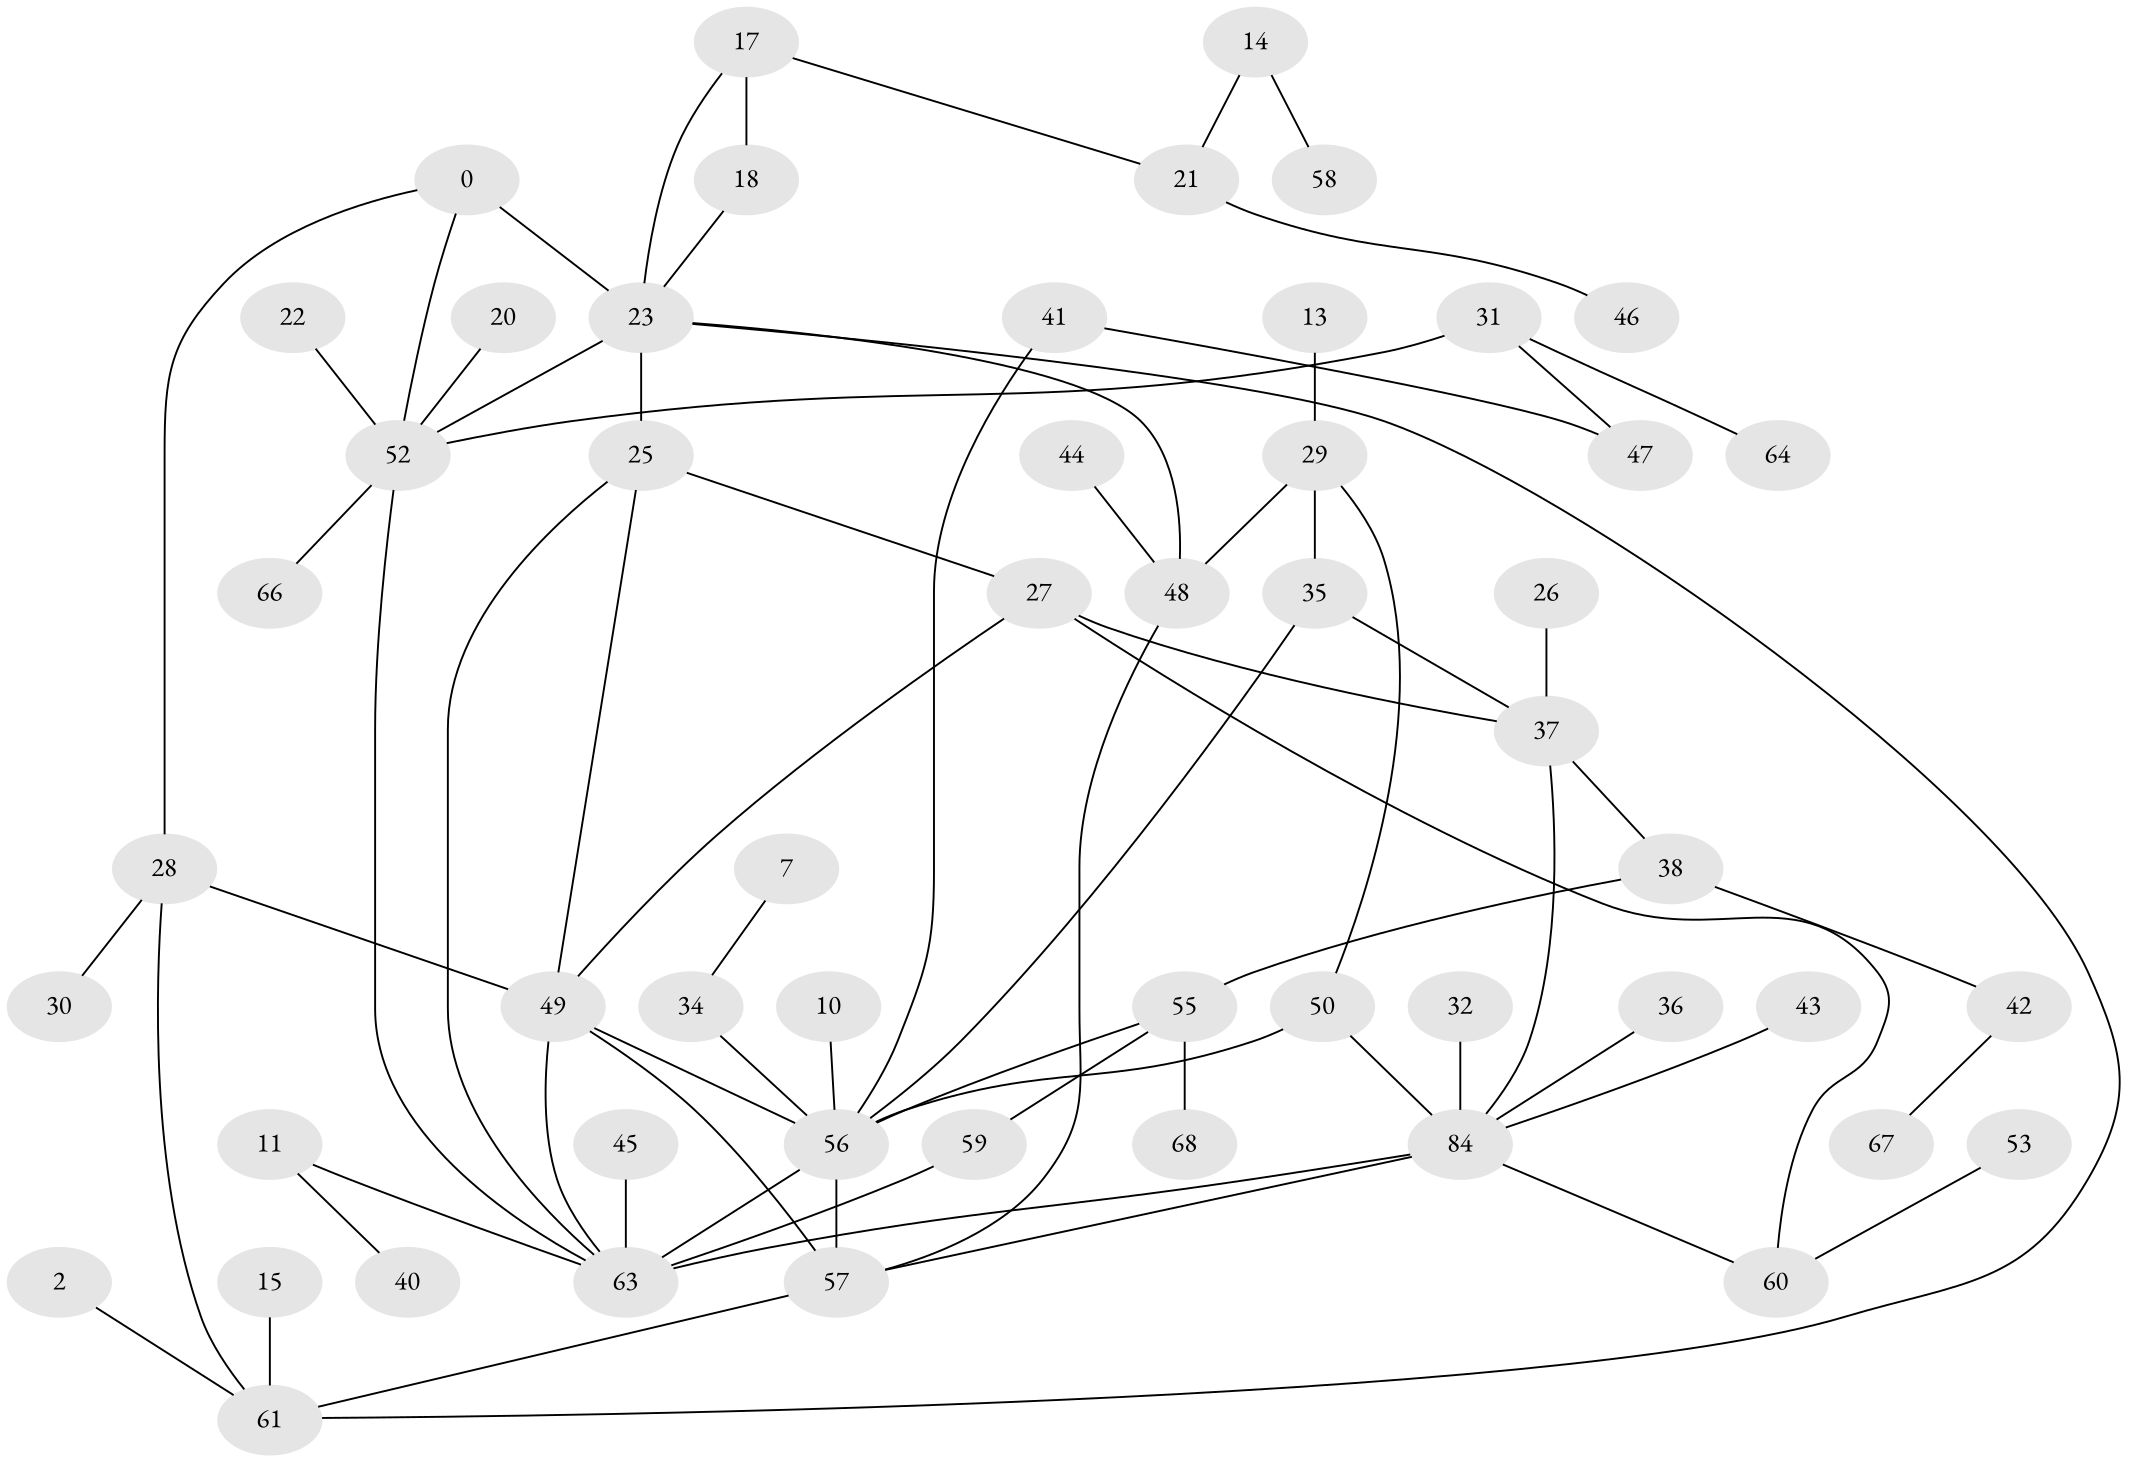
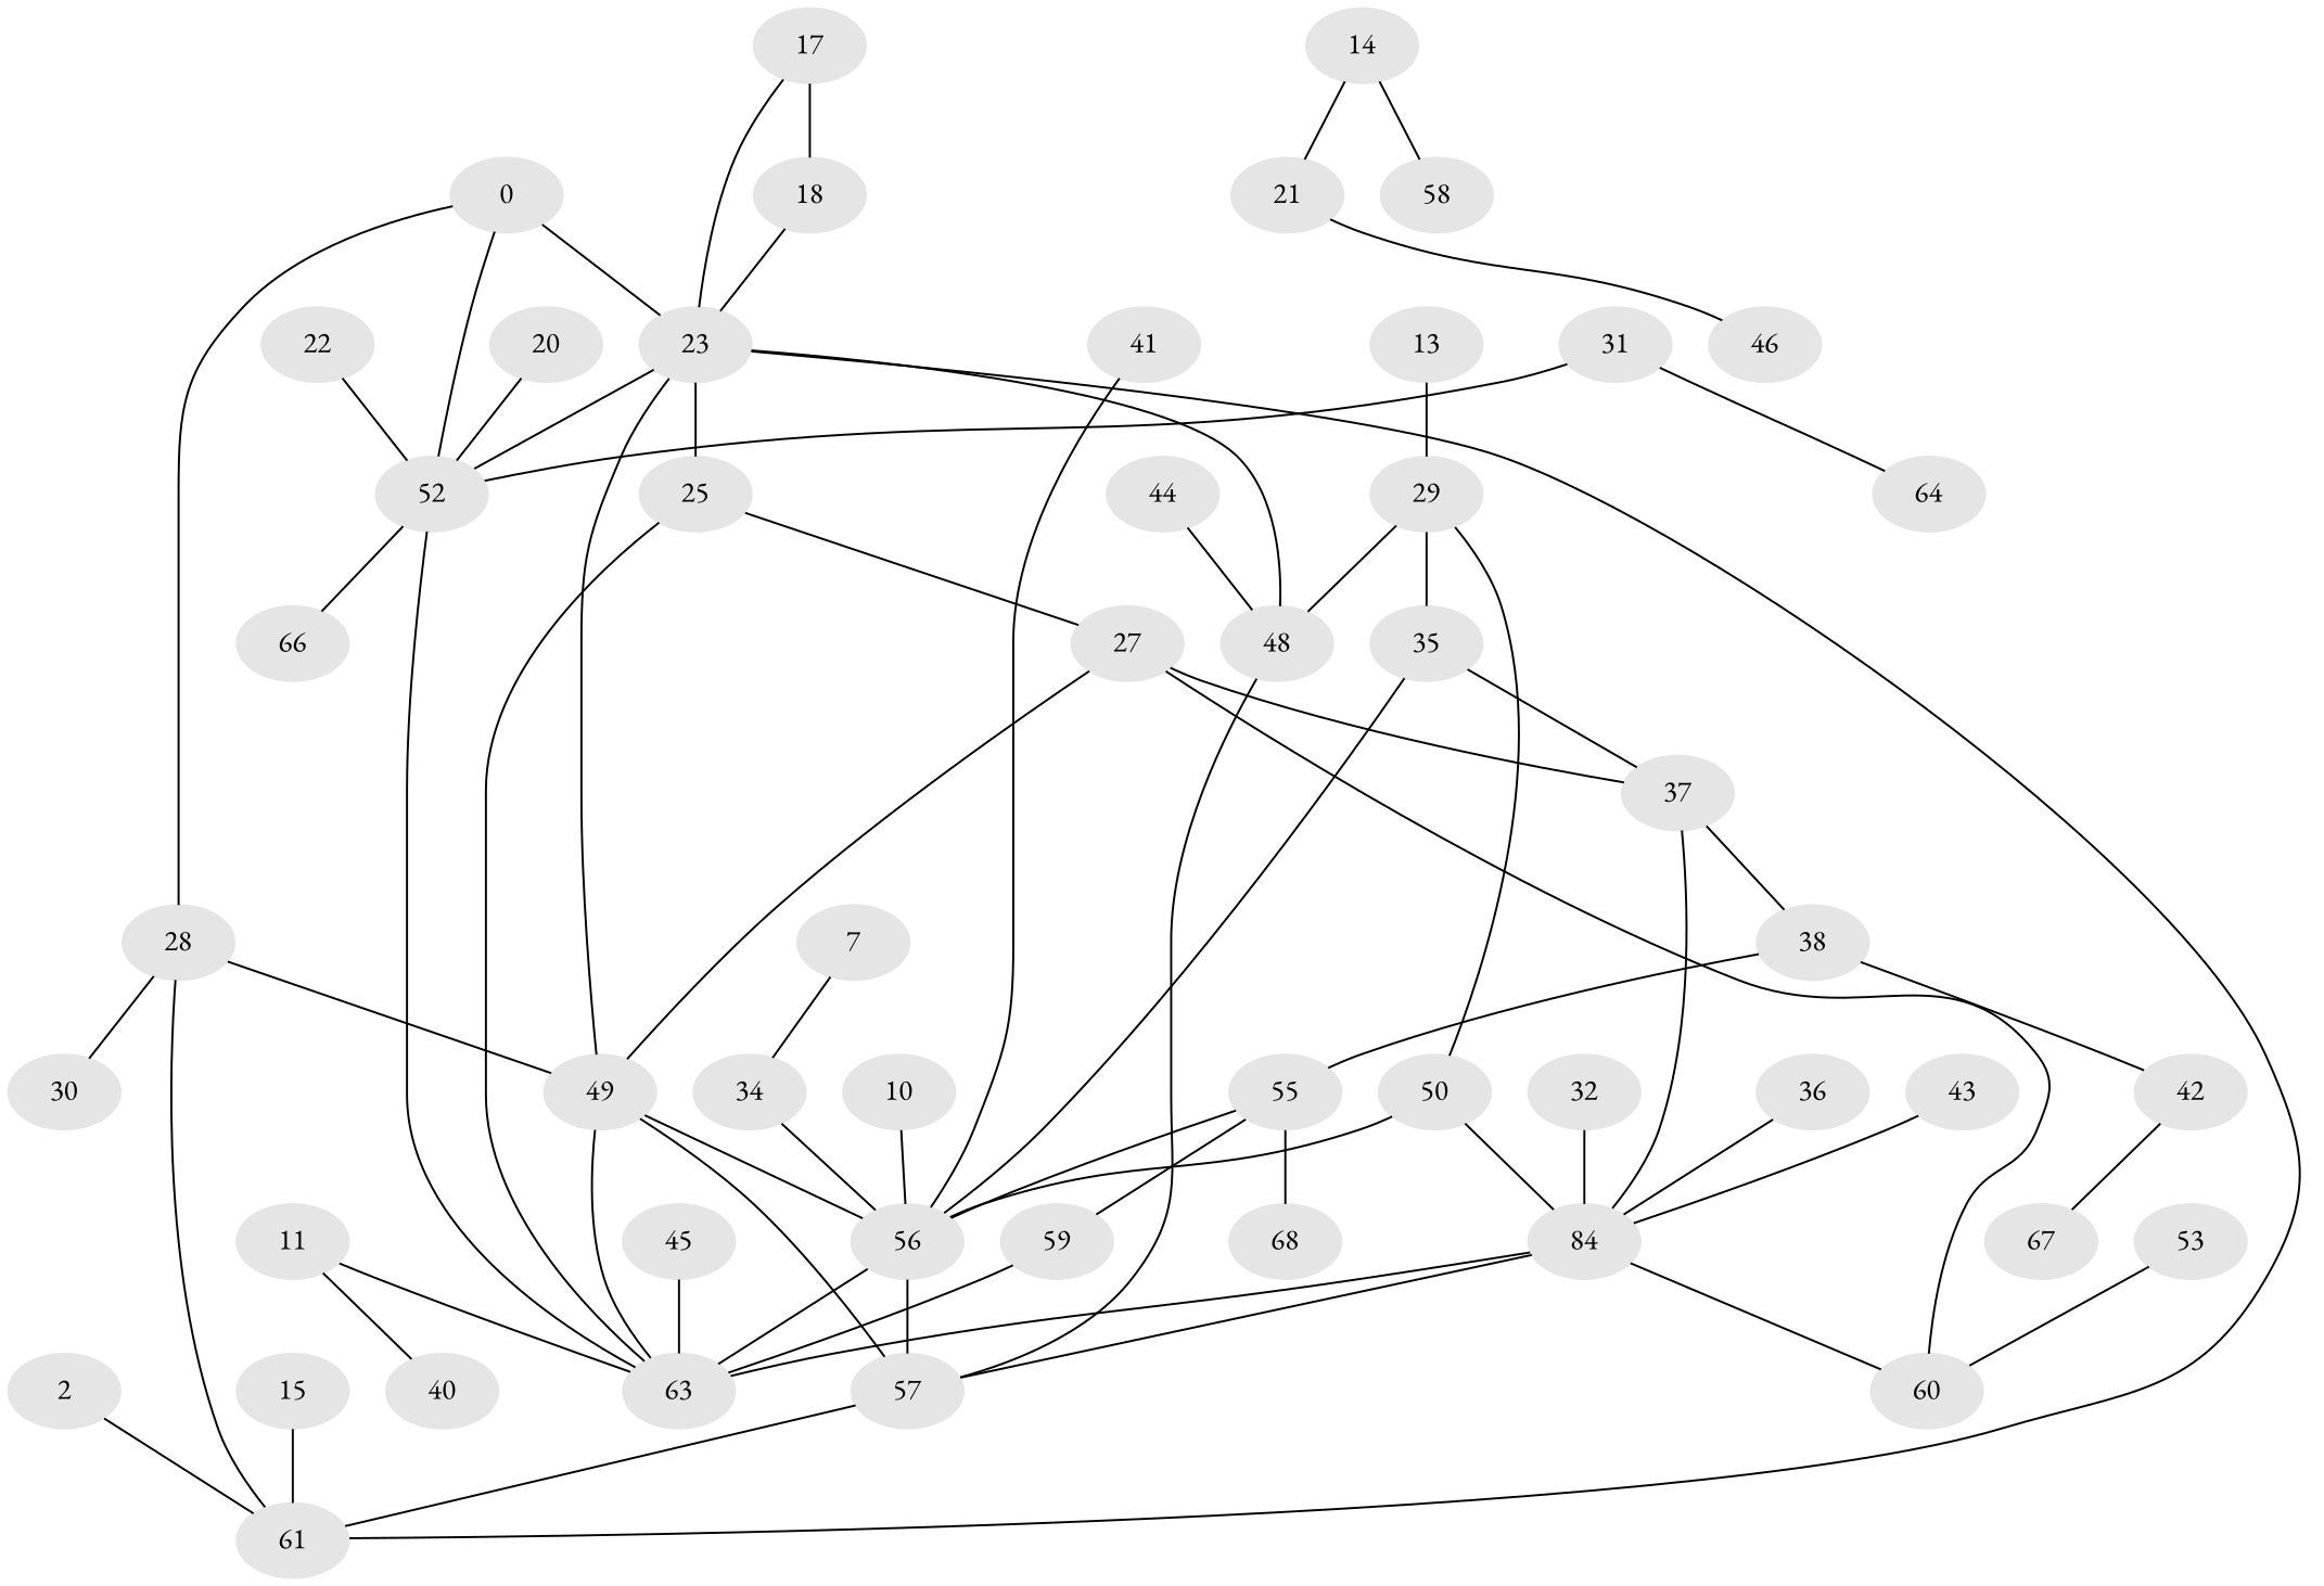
  graph {
    fontname="EB Garamond"
    node [color=gray90 fontname="EB Garamond" style=filled]
    edge [fontname="EB Garamond" weight=1.0]
    n1 [label=0]
    23
    28
    52
    61
    25
    48
    49
    30
    63
    66
    2
    7
    34
    56
    10
    57
    11
    40
    13
    29
    35
    50
    14
    21
    58
    46
    15
    17
    18
    20
    22
    27
-   26
    37
    n36 [label=84]
    38
    60
    31
-   47
    64
    32
    36
    42
    55
    67
    59
    68
    41
    43
    44
    45
    53
    n1 -- 23 [weight=2.0]
    n1 -- 28
    n1 -- 52
    23 -- 52
    23 -- 61
    23 -- 25
    23 -- 48
-   25 -- 49
+   23 -- 49
    28 -- 61
    28 -- 49
    28 -- 30
    52 -- 63
    52 -- 66
    25 -- 63
    25 -- 27
    48 -- 57
    49 -- 63
    49 -- 56
    49 -- 57 [weight=2.0]
    2 -- 61
    7 -- 34
    34 -- 56
    56 -- 63
    56 -- 57 [weight=2.0]
    10 -- 56
    57 -- 61
    11 -- 63
    11 -- 40
    13 -- 29
    29 -- 48
    29 -- 35
    29 -- 50
    35 -- 56
    35 -- 37
    50 -- 56
    50 -- n36
    14 -- 21
    14 -- 58
    21 -- 46
    15 -- 61
    17 -- 23
-   17 -- 21
    17 -- 18
    18 -- 23
    20 -- 52
    22 -- 52
    27 -- 49
    27 -- 37
    27 -- 60
-   26 -- 37
    37 -- n36
    37 -- 38
    n36 -- 63 [weight=2.0]
    n36 -- 57
    n36 -- 60
    38 -- 42
    38 -- 55
    31 -- 52
-   31 -- 47
    31 -- 64
    32 -- n36
    36 -- n36
    42 -- 67
    55 -- 56
    55 -- 59
    55 -- 68
    59 -- 63
    41 -- 56
-   41 -- 47
    43 -- n36
    44 -- 48
    45 -- 63
    53 -- 60
  }
